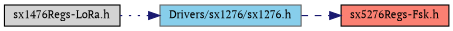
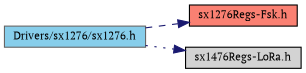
  digraph {
    fontname="PT Serif"
    rankdir=LR
    node [color=black fontname="PT Serif" fontsize=10 shape=record style=filled]
    edge [color=midnightblue fontname="PT Serif" fontsize=10 labelfontname=Helvetica labelfontsize=10]
    n1 [color=gray40 fillcolor=skyblue fontcolor=black height=0.2 label="Drivers/sx1276/sx1276.h" width=0.4]
-   n2 [fillcolor=salmon height=0.2 label="sx5276Regs-Fsk.h" width=0.4]
+   n2 [fillcolor=salmon height=0.2 label="sx1276Regs-Fsk.h" width=0.4]
    n3 [fillcolor=lightgrey height=0.2 label="sx1476Regs-LoRa.h" width=0.4]
    n1 -> n2 [style=dashed]
-   n3 -> n1 [style=dotted]
+   n1 -> n3 [style=dotted]
  }
